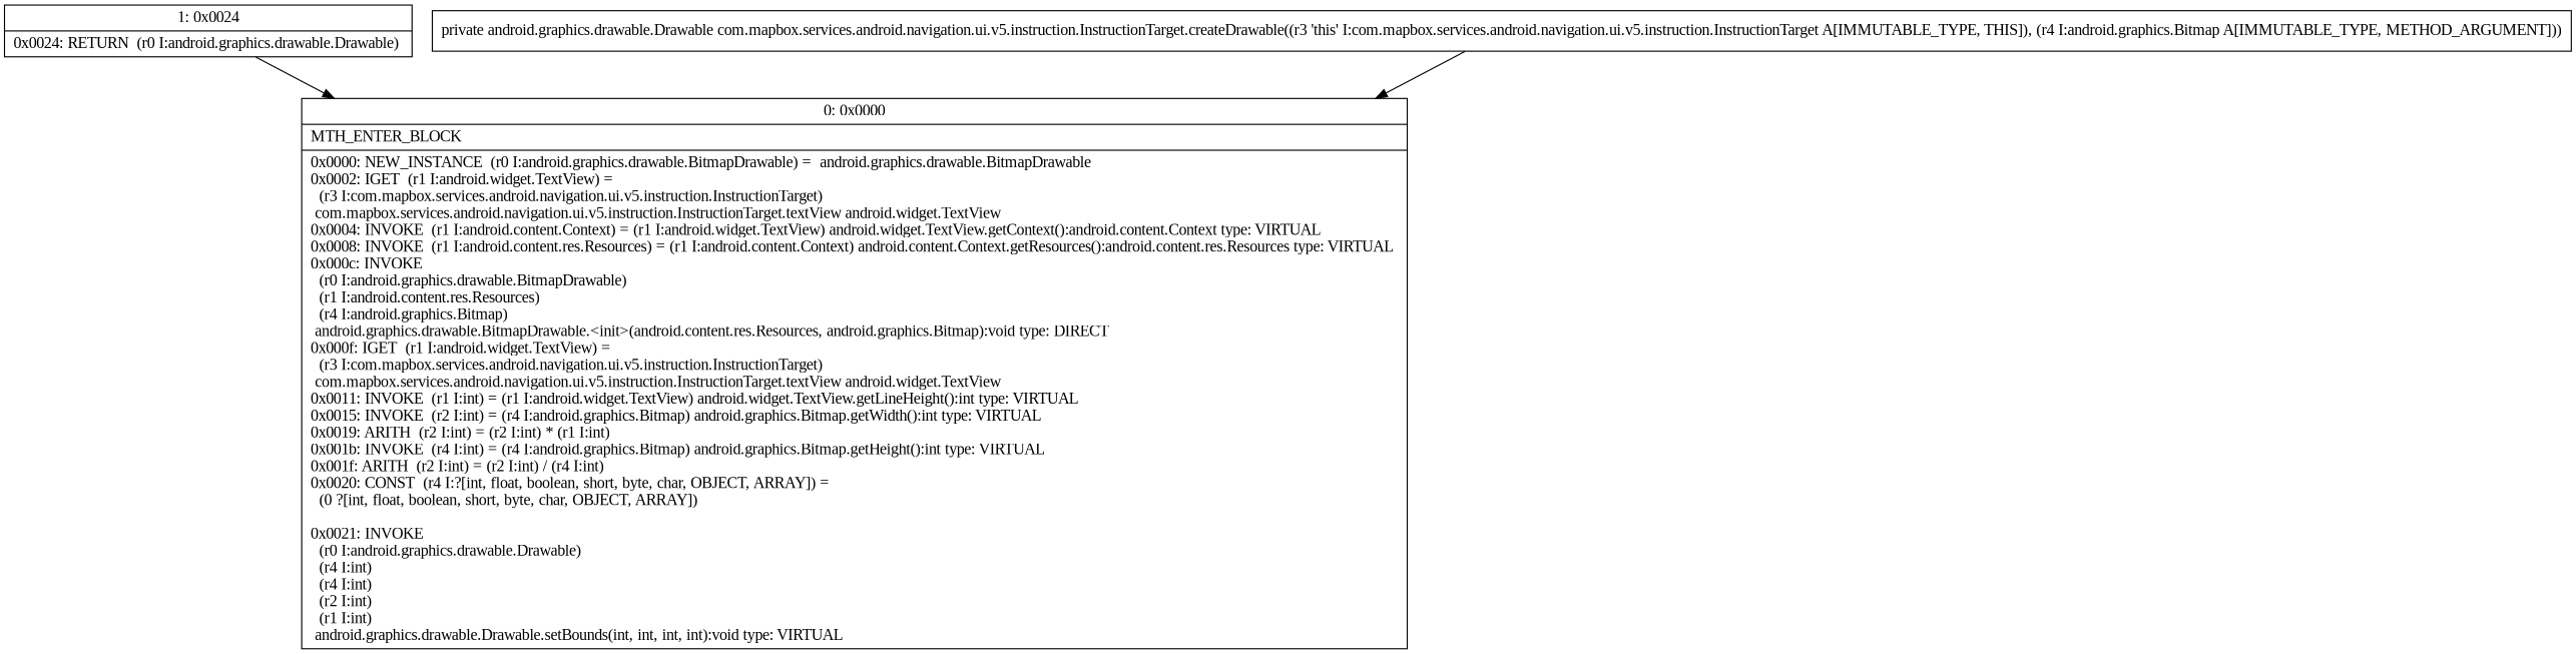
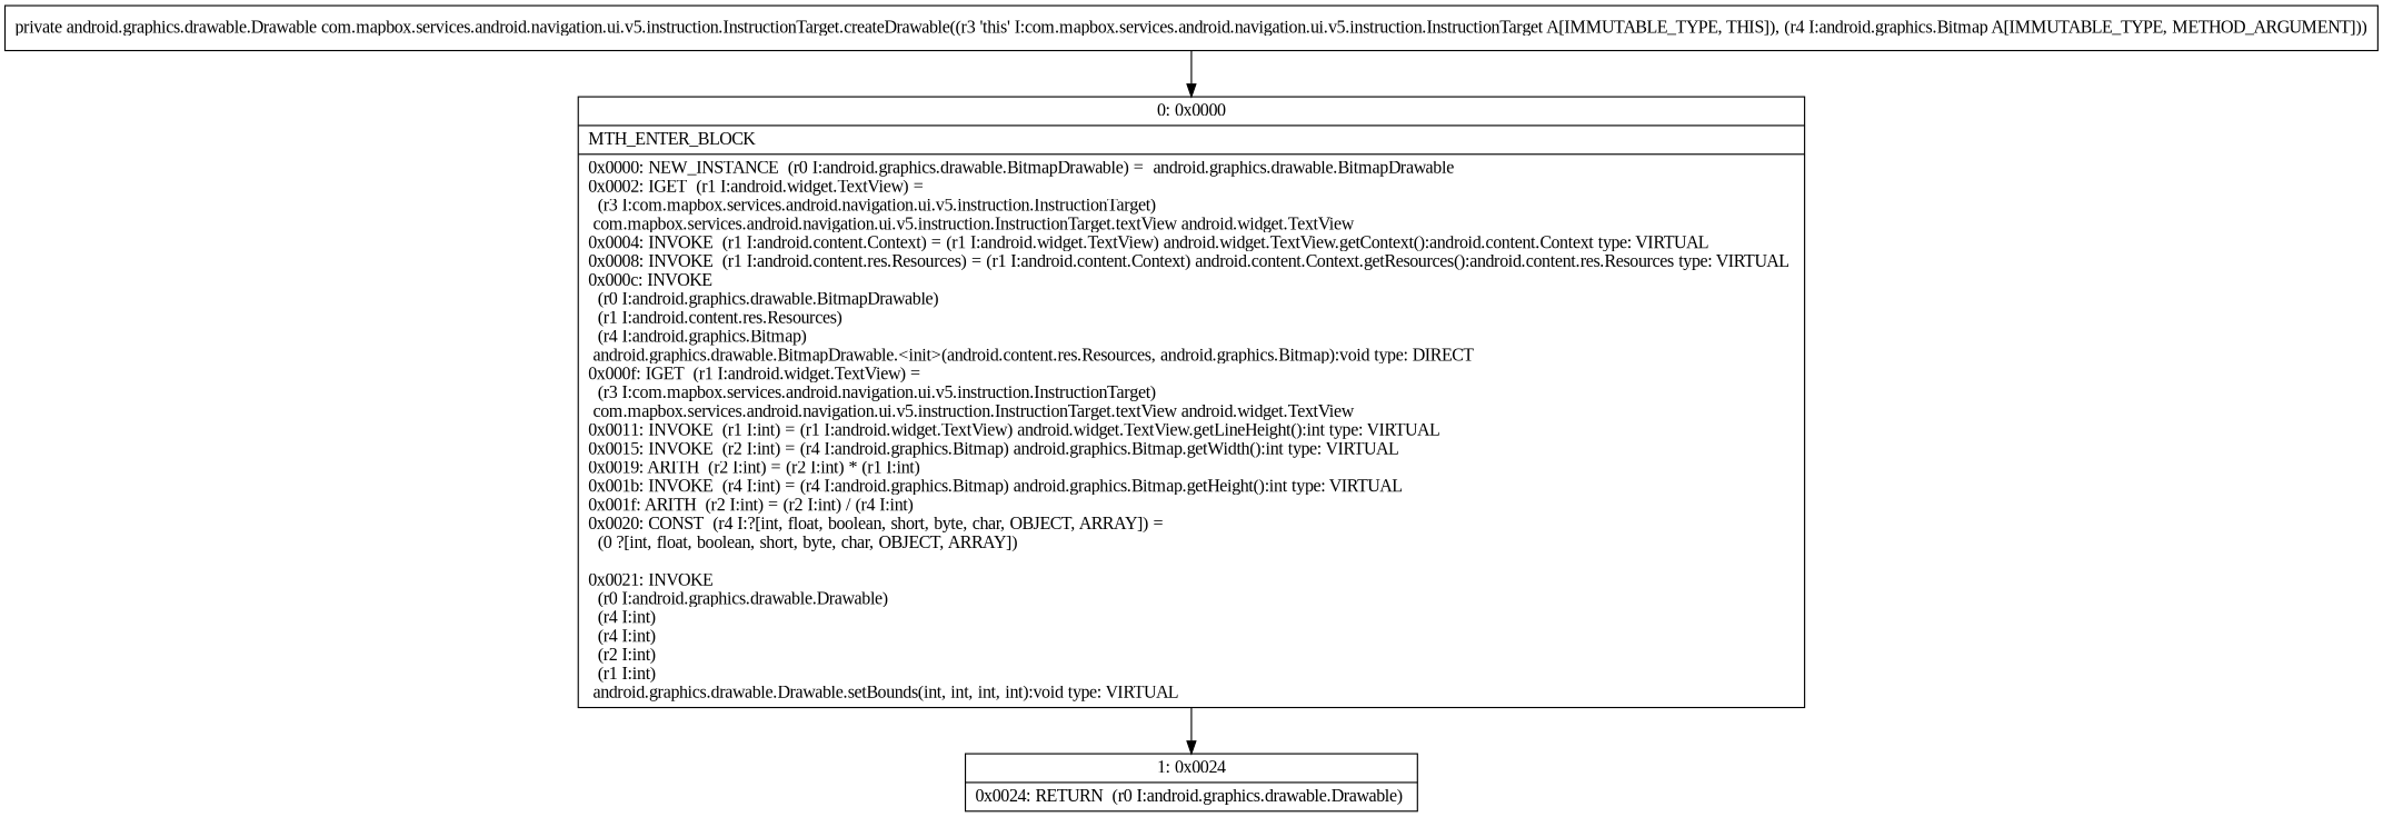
  digraph {
    fontname="Liberation Serif"
    node [shape=record fontname="Liberation Serif"]
    edge [fontname="Liberation Serif"]
    n1 [label="{0\:\ 0x0000|MTH_ENTER_BLOCK\l|0x0000: NEW_INSTANCE  (r0 I:android.graphics.drawable.BitmapDrawable) =  android.graphics.drawable.BitmapDrawable \l0x0002: IGET  (r1 I:android.widget.TextView) = \l  (r3 I:com.mapbox.services.android.navigation.ui.v5.instruction.InstructionTarget)\l com.mapbox.services.android.navigation.ui.v5.instruction.InstructionTarget.textView android.widget.TextView \l0x0004: INVOKE  (r1 I:android.content.Context) = (r1 I:android.widget.TextView) android.widget.TextView.getContext():android.content.Context type: VIRTUAL \l0x0008: INVOKE  (r1 I:android.content.res.Resources) = (r1 I:android.content.Context) android.content.Context.getResources():android.content.res.Resources type: VIRTUAL \l0x000c: INVOKE  \l  (r0 I:android.graphics.drawable.BitmapDrawable)\l  (r1 I:android.content.res.Resources)\l  (r4 I:android.graphics.Bitmap)\l android.graphics.drawable.BitmapDrawable.\<init\>(android.content.res.Resources, android.graphics.Bitmap):void type: DIRECT \l0x000f: IGET  (r1 I:android.widget.TextView) = \l  (r3 I:com.mapbox.services.android.navigation.ui.v5.instruction.InstructionTarget)\l com.mapbox.services.android.navigation.ui.v5.instruction.InstructionTarget.textView android.widget.TextView \l0x0011: INVOKE  (r1 I:int) = (r1 I:android.widget.TextView) android.widget.TextView.getLineHeight():int type: VIRTUAL \l0x0015: INVOKE  (r2 I:int) = (r4 I:android.graphics.Bitmap) android.graphics.Bitmap.getWidth():int type: VIRTUAL \l0x0019: ARITH  (r2 I:int) = (r2 I:int) * (r1 I:int) \l0x001b: INVOKE  (r4 I:int) = (r4 I:android.graphics.Bitmap) android.graphics.Bitmap.getHeight():int type: VIRTUAL \l0x001f: ARITH  (r2 I:int) = (r2 I:int) \/ (r4 I:int) \l0x0020: CONST  (r4 I:?[int, float, boolean, short, byte, char, OBJECT, ARRAY]) = \l  (0 ?[int, float, boolean, short, byte, char, OBJECT, ARRAY])\l \l0x0021: INVOKE  \l  (r0 I:android.graphics.drawable.Drawable)\l  (r4 I:int)\l  (r4 I:int)\l  (r2 I:int)\l  (r1 I:int)\l android.graphics.drawable.Drawable.setBounds(int, int, int, int):void type: VIRTUAL \l}"]
    n2 [label="{1\:\ 0x0024|0x0024: RETURN  (r0 I:android.graphics.drawable.Drawable) \l}"]
    n3 [label="{private android.graphics.drawable.Drawable com.mapbox.services.android.navigation.ui.v5.instruction.InstructionTarget.createDrawable((r3 'this' I:com.mapbox.services.android.navigation.ui.v5.instruction.InstructionTarget A[IMMUTABLE_TYPE, THIS]), (r4 I:android.graphics.Bitmap A[IMMUTABLE_TYPE, METHOD_ARGUMENT])) }"]
-   n2 -> n1
+   n1 -> n2
    n3 -> n1
  }
